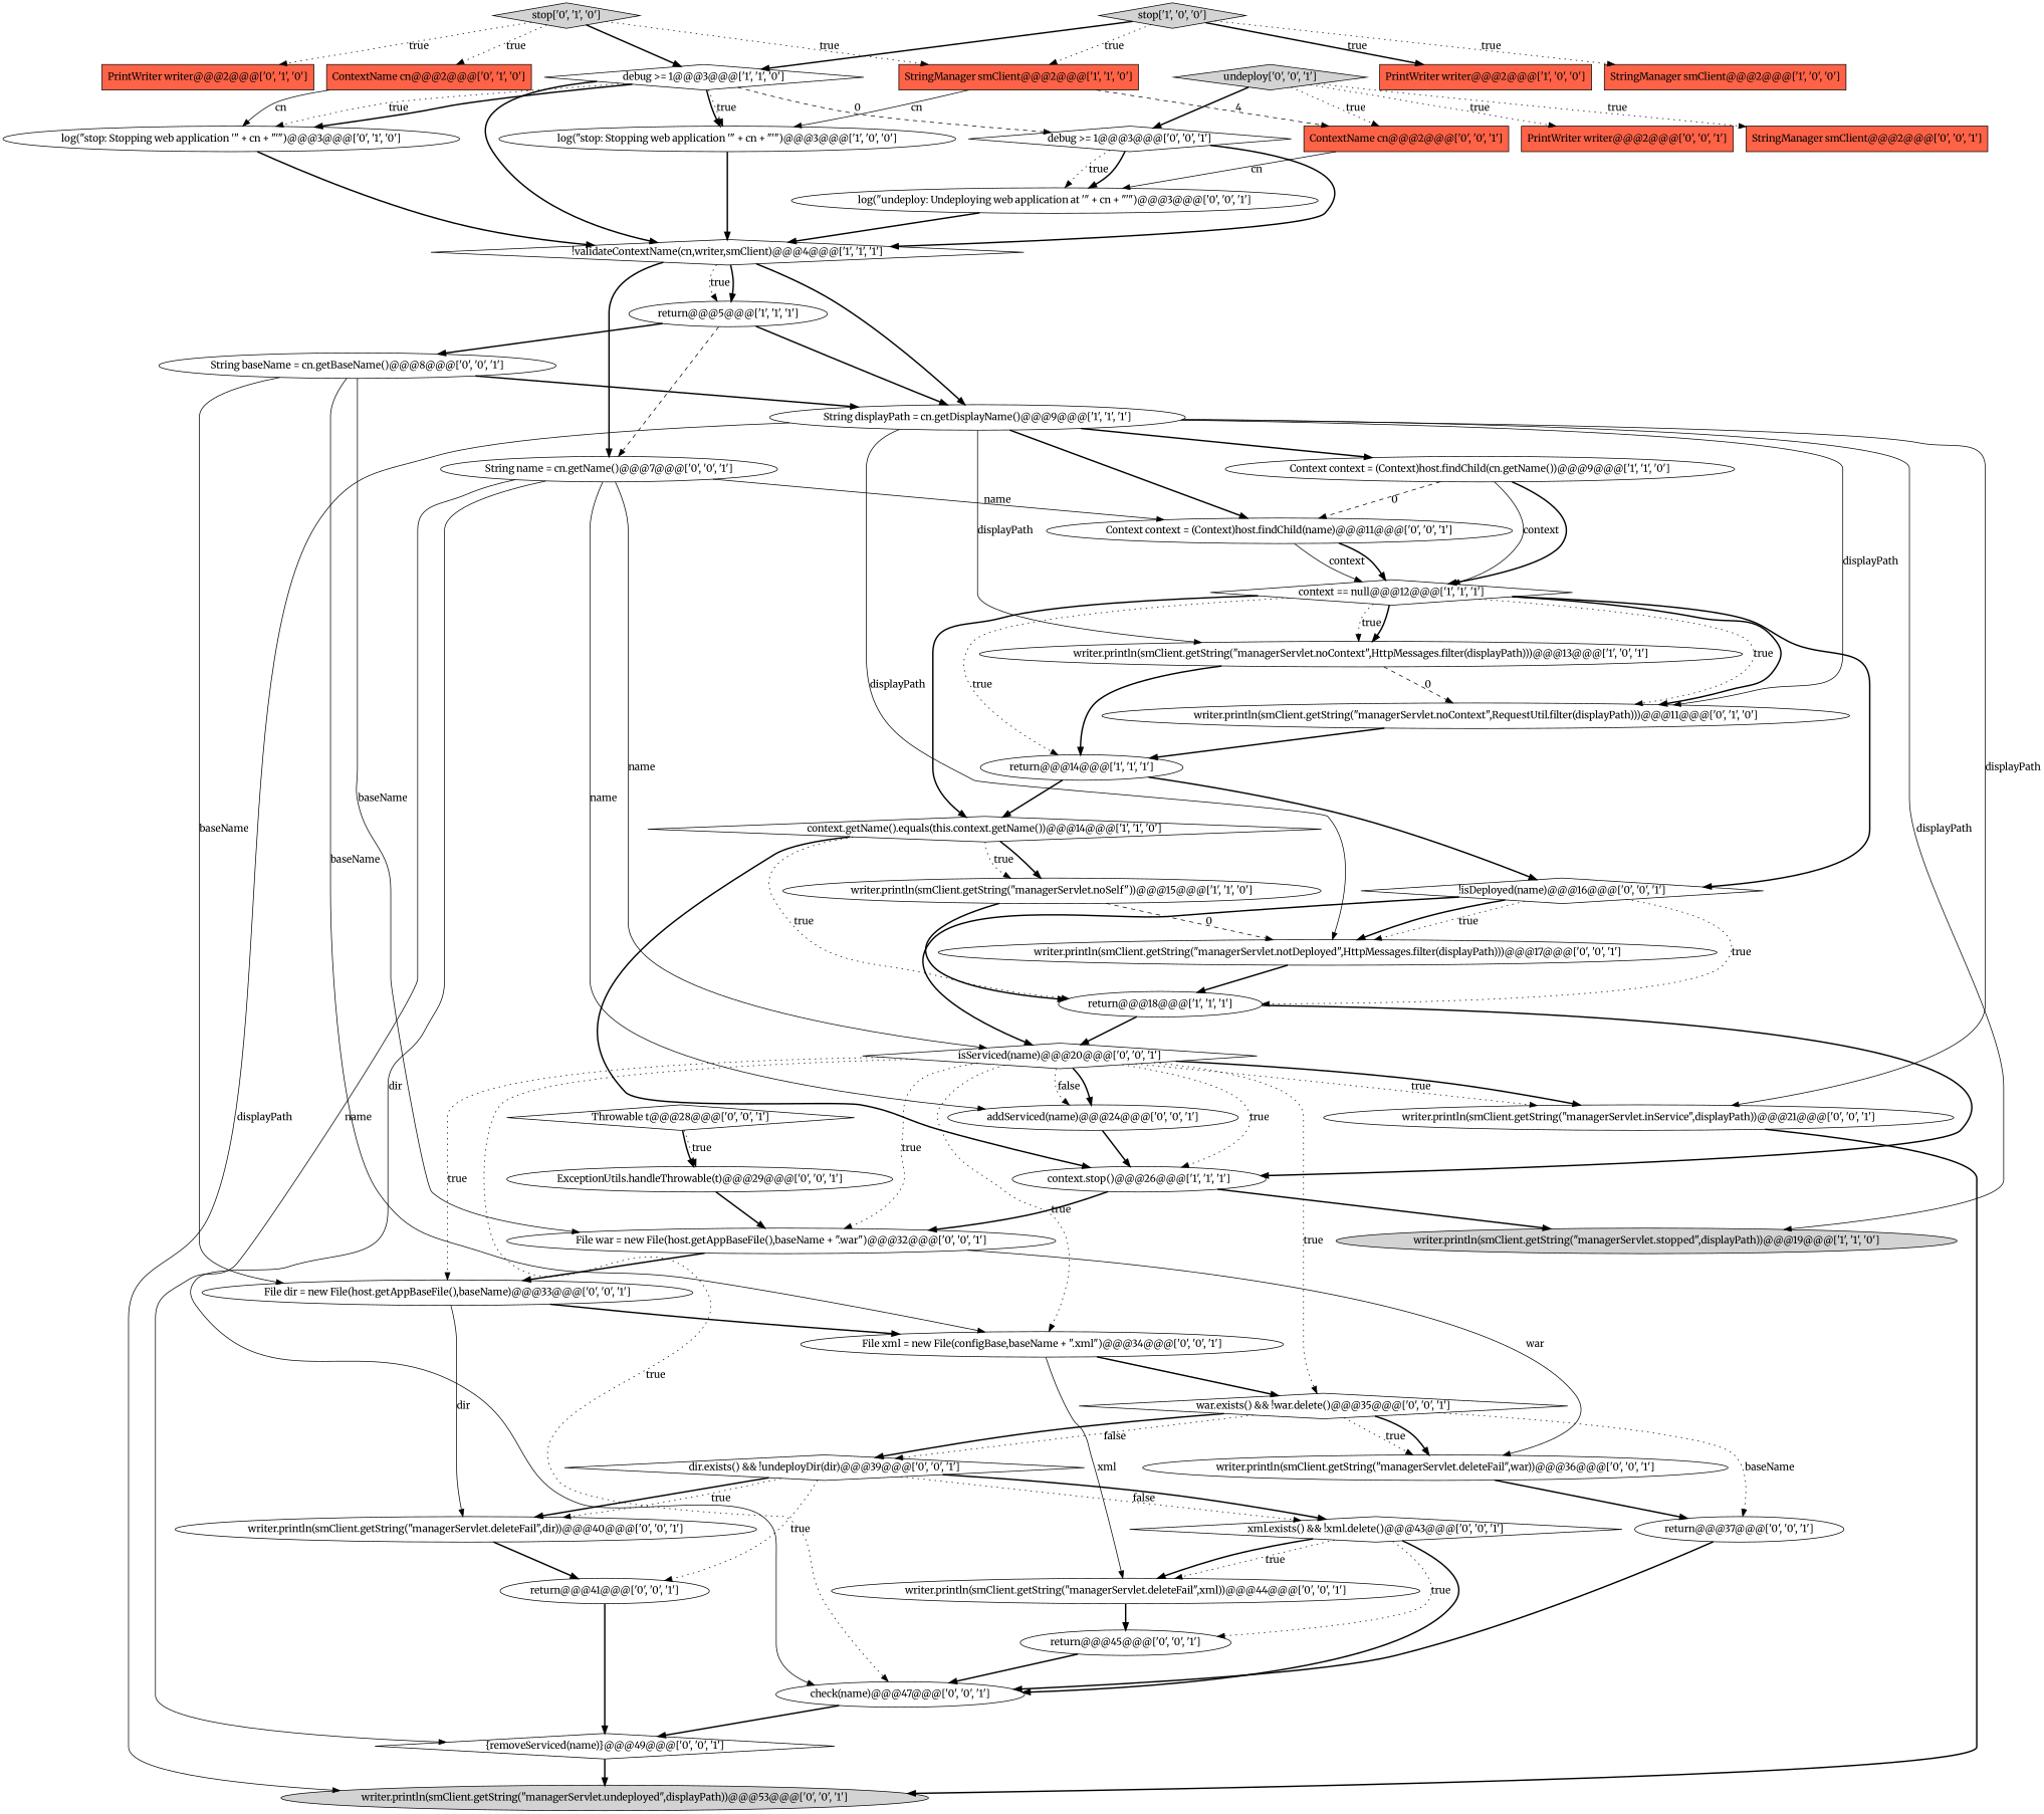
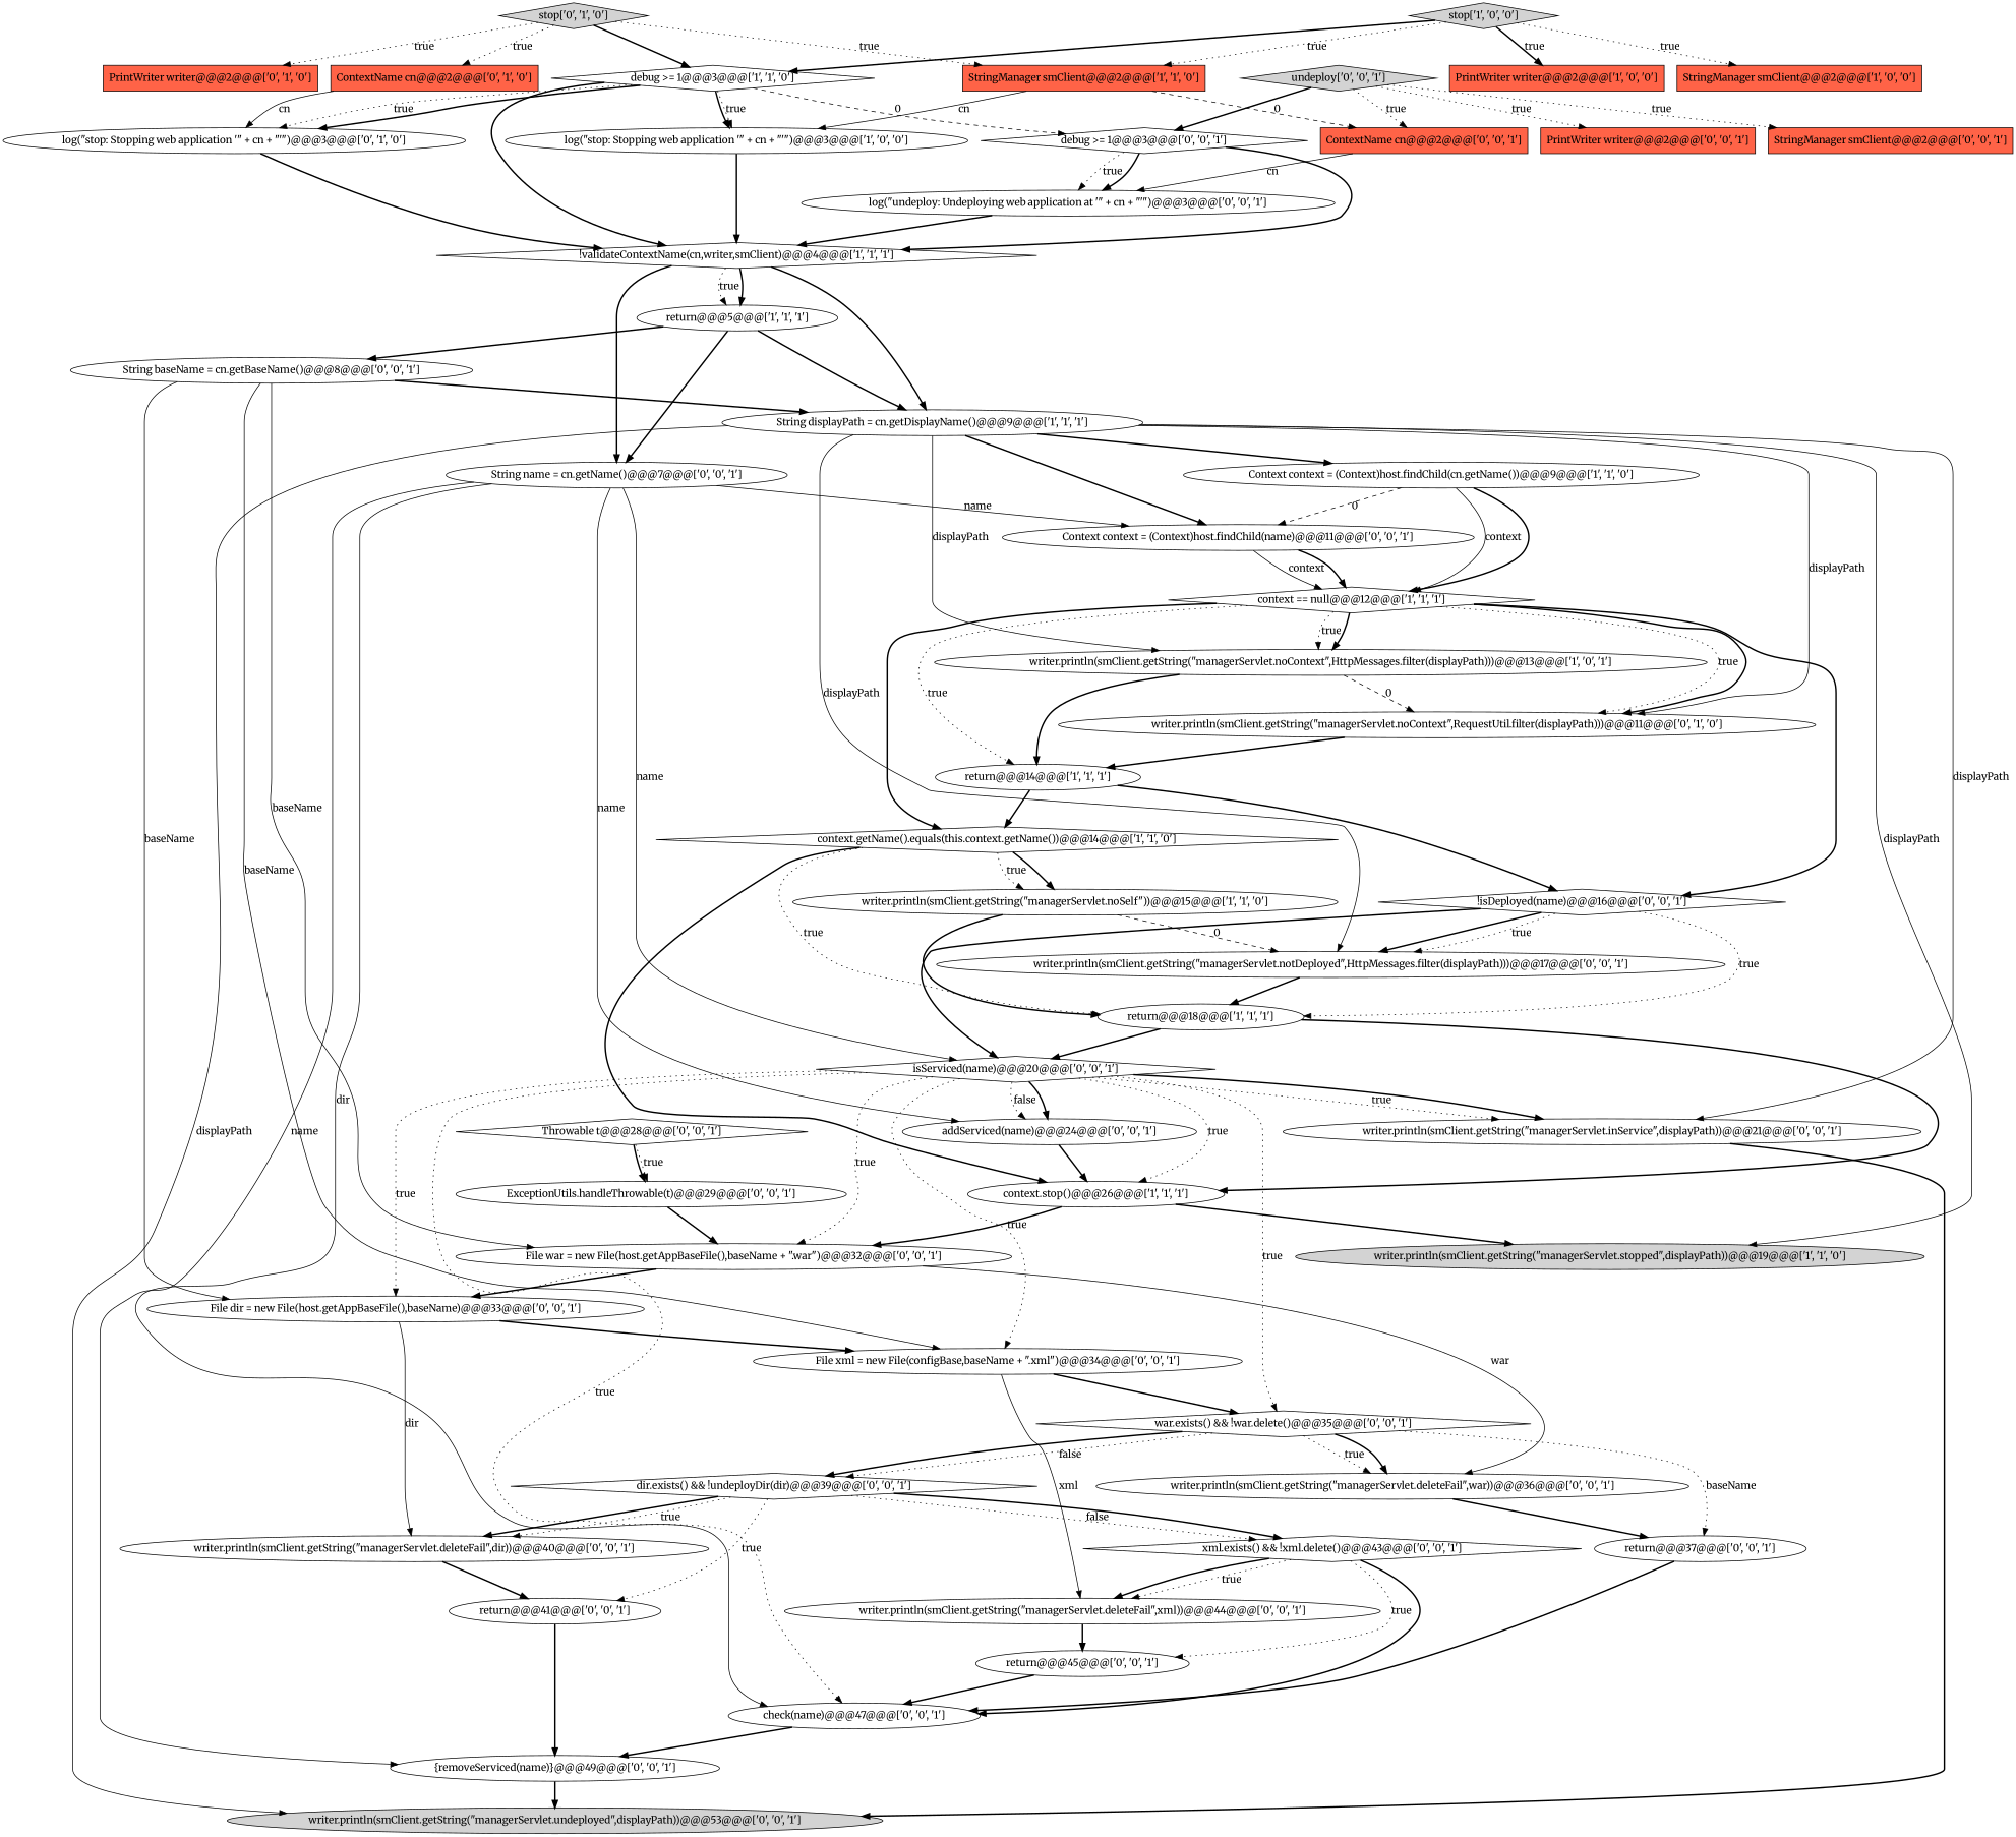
  digraph {
    fontname=Merriweather
    node [fillcolor=white fontname=Merriweather shape=ellipse style=filled]
    edge [fontname=Merriweather style=bold]
    n1 [label="ExceptionUtils.handleThrowable(t)@@@29@@@['0', '0', '1']"]
    n2 [label="File war = new File(host.getAppBaseFile(),baseName + \".war\")@@@32@@@['0', '0', '1']"]
    n3 [label="writer.println(smClient.getString(\"managerServlet.deleteFail\",war))@@@36@@@['0', '0', '1']"]
    n4 [label="File dir = new File(host.getAppBaseFile(),baseName)@@@33@@@['0', '0', '1']"]
    n5 [label="Throwable t@@@28@@@['0', '0', '1']" shape=diamond]
    n6 [fillcolor=tomato label="StringManager smClient@@@2@@@['0', '0', '1']" shape=box]
    n7 [label="dir.exists() && !undeployDir(dir)@@@39@@@['0', '0', '1']" shape=diamond]
    n8 [label="xml.exists() && !xml.delete()@@@43@@@['0', '0', '1']" shape=diamond]
    n9 [label="writer.println(smClient.getString(\"managerServlet.deleteFail\",dir))@@@40@@@['0', '0', '1']"]
    n10 [label="return@@@41@@@['0', '0', '1']"]
    n11 [label="writer.println(smClient.getString(\"managerServlet.deleteFail\",xml))@@@44@@@['0', '0', '1']"]
    n12 [label="check(name)@@@47@@@['0', '0', '1']"]
    n13 [label="return@@@45@@@['0', '0', '1']"]
-   n14 [label="{removeServiced(name)}@@@49@@@['0', '0', '1']" shape=diamond]
+   n14 [label="{removeServiced(name)}@@@49@@@['0', '0', '1']"]
    n15 [label="log(\"stop: Stopping web application '\" + cn + \"'\")@@@3@@@['1', '0', '0']"]
    n16 [label="!validateContextName(cn,writer,smClient)@@@4@@@['1', '1', '1']" shape=diamond]
    n17 [label="return@@@5@@@['1', '1', '1']"]
    n18 [label="String displayPath = cn.getDisplayName()@@@9@@@['1', '1', '1']"]
    n19 [label="String name = cn.getName()@@@7@@@['0', '0', '1']"]
    n20 [label="Context context = (Context)host.findChild(cn.getName())@@@9@@@['1', '1', '0']"]
    n21 [label="Context context = (Context)host.findChild(name)@@@11@@@['0', '0', '1']"]
    n22 [label="context == null@@@12@@@['1', '1', '1']" shape=diamond]
    n23 [label="return@@@14@@@['1', '1', '1']"]
    n24 [label="context.getName().equals(this.context.getName())@@@14@@@['1', '1', '0']" shape=diamond]
    n25 [label="!isDeployed(name)@@@16@@@['0', '0', '1']" shape=diamond]
    n26 [label="writer.println(smClient.getString(\"managerServlet.noContext\",HttpMessages.filter(displayPath)))@@@13@@@['1', '0', '1']"]
    n27 [label="writer.println(smClient.getString(\"managerServlet.noContext\",RequestUtil.filter(displayPath)))@@@11@@@['0', '1', '0']"]
    n28 [label="return@@@18@@@['1', '1', '1']"]
    n29 [label="context.stop()@@@26@@@['1', '1', '1']"]
    n30 [label="writer.println(smClient.getString(\"managerServlet.noSelf\"))@@@15@@@['1', '1', '0']"]
    n31 [label="isServiced(name)@@@20@@@['0', '0', '1']" shape=diamond]
    n32 [label="writer.println(smClient.getString(\"managerServlet.notDeployed\",HttpMessages.filter(displayPath)))@@@17@@@['0', '0', '1']"]
    n33 [label="String baseName = cn.getBaseName()@@@8@@@['0', '0', '1']"]
    n34 [fillcolor=lightgray label="writer.println(smClient.getString(\"managerServlet.stopped\",displayPath))@@@19@@@['1', '1', '0']"]
    n35 [fillcolor=lightgray label="writer.println(smClient.getString(\"managerServlet.undeployed\",displayPath))@@@53@@@['0', '0', '1']"]
    n36 [label="writer.println(smClient.getString(\"managerServlet.inService\",displayPath))@@@21@@@['0', '0', '1']"]
    n37 [label="addServiced(name)@@@24@@@['0', '0', '1']"]
    n38 [label="File xml = new File(configBase,baseName + \".xml\")@@@34@@@['0', '0', '1']"]
    n39 [label="war.exists() && !war.delete()@@@35@@@['0', '0', '1']" shape=diamond]
    n40 [fillcolor=lightgray label="stop['1', '0', '0']" shape=diamond]
    n41 [fillcolor=tomato label="StringManager smClient@@@2@@@['1', '1', '0']" shape=box]
    n42 [label="debug >= 1@@@3@@@['1', '1', '0']" shape=diamond]
    n43 [fillcolor=tomato label="PrintWriter writer@@@2@@@['1', '0', '0']" shape=box]
    n44 [fillcolor=tomato label="StringManager smClient@@@2@@@['1', '0', '0']" shape=box]
    n45 [fillcolor=tomato label="ContextName cn@@@2@@@['0', '0', '1']" shape=box]
    n46 [label="debug >= 1@@@3@@@['0', '0', '1']" shape=diamond]
    n47 [label="log(\"stop: Stopping web application '\" + cn + \"'\")@@@3@@@['0', '1', '0']"]
    n48 [label="return@@@37@@@['0', '0', '1']"]
    n49 [label="log(\"undeploy: Undeploying web application at '\" + cn + \"'\")@@@3@@@['0', '0', '1']"]
    n50 [fillcolor=lightgray label="undeploy['0', '0', '1']" shape=diamond]
    n51 [fillcolor=tomato label="PrintWriter writer@@@2@@@['0', '0', '1']" shape=box]
    n52 [fillcolor=tomato label="PrintWriter writer@@@2@@@['0', '1', '0']" shape=box]
    n53 [fillcolor=tomato label="ContextName cn@@@2@@@['0', '1', '0']" shape=box]
    n54 [fillcolor=lightgray label="stop['0', '1', '0']" shape=diamond]
    n1 -> n2
    n2 -> n3 [label=war style=solid]
    n2 -> n4
    n3 -> n48
    n4 -> n9 [label=dir style=solid]
    n4 -> n38
    n5 -> n1
    n5 -> n1 [label=true style=dotted]
    n7 -> n8 [label=false style=dotted]
    n7 -> n8
    n7 -> n9
    n7 -> n9 [label=true style=dotted]
    n7 -> n10 [label=true style=dotted]
    n8 -> n11 [label=true style=dotted]
    n8 -> n11
    n8 -> n12
    n8 -> n13 [label=true style=dotted]
    n9 -> n10
    n10 -> n14
    n11 -> n13
    n12 -> n14
    n13 -> n12
    n14 -> n35
    n15 -> n16
    n16 -> n17
    n16 -> n17 [label=true style=dotted]
    n16 -> n18
    n16 -> n19
    n17 -> n18
-   n17 -> n19 [style=dashed]
+   n17 -> n19
    n17 -> n33
    n18 -> n20
    n18 -> n21
    n18 -> n26 [label=displayPath style=solid]
    n18 -> n27 [label=displayPath style=solid]
    n18 -> n32 [label=displayPath style=solid]
    n18 -> n34 [label=displayPath style=solid]
    n18 -> n35 [label=displayPath style=solid]
    n18 -> n36 [label=displayPath style=solid]
    n19 -> n12 [label=dir style=solid]
    n19 -> n14 [label=name style=solid]
    n19 -> n21 [label=name style=solid]
    n19 -> n31 [label=name style=solid]
    n19 -> n37 [label=name style=solid]
    n20 -> n21 [label=0 style=dashed]
    n20 -> n22 [label=context style=solid]
    n20 -> n22
    n21 -> n22 [label=context style=solid]
    n21 -> n22
    n22 -> n23 [label=true style=dotted]
    n22 -> n24
    n22 -> n25
    n22 -> n26 [label=true style=dotted]
    n22 -> n26
    n22 -> n27 [label=true style=dotted]
    n22 -> n27
    n23 -> n24
    n23 -> n25
    n24 -> n28 [label=true style=dotted]
    n24 -> n29
    n24 -> n30
    n24 -> n30 [label=true style=dotted]
    n25 -> n28 [label=true style=dotted]
    n25 -> n31
    n25 -> n32 [label=true style=dotted]
    n25 -> n32
    n26 -> n23
    n26 -> n27 [label=0 style=dashed]
    n27 -> n23
    n28 -> n29
    n28 -> n31
    n29 -> n2
    n29 -> n34
    n30 -> n28
    n30 -> n32 [label=0 style=dashed]
    n31 -> n2 [label=true style=dotted]
    n31 -> n4 [label=true style=dotted]
    n31 -> n12 [label=true style=dotted]
    n31 -> n29 [label=true style=dotted]
    n31 -> n36 [label=true style=dotted]
    n31 -> n36
    n31 -> n37
    n31 -> n37 [label=false style=dotted]
    n31 -> n38 [label=true style=dotted]
    n31 -> n39 [label=true style=dotted]
    n32 -> n28
    n33 -> n2 [label=baseName style=solid]
    n33 -> n4 [label=baseName style=solid]
    n33 -> n18
    n33 -> n38 [label=baseName style=solid]
    n36 -> n35
    n37 -> n29
    n38 -> n11 [label=xml style=solid]
    n38 -> n39
    n39 -> n3 [label=true style=dotted]
    n39 -> n3
    n39 -> n7 [label=false style=dotted]
    n39 -> n7
    n39 -> n48 [label=baseName style=dotted]
    n40 -> n41 [label=true style=dotted]
    n40 -> n42
    n40 -> n43 [label=true]
    n40 -> n44 [label=true style=dotted]
    n41 -> n15 [label=cn style=solid]
-   n41 -> n45 [label=4 style=dashed]
+   n41 -> n45 [label=0 style=dashed]
    n42 -> n15
    n42 -> n15 [label=true style=dotted]
    n42 -> n16
    n42 -> n46 [label=0 style=dashed]
    n42 -> n47 [label=true style=dotted]
    n42 -> n47
    n45 -> n49 [label=cn style=solid]
    n46 -> n16
    n46 -> n49 [label=true style=dotted]
    n46 -> n49
    n47 -> n16
    n48 -> n12
    n49 -> n16
    n50 -> n6 [label=true style=dotted]
    n50 -> n45 [label=true style=dotted]
    n50 -> n46
    n50 -> n51 [label=true style=dotted]
    n53 -> n47 [label=cn style=solid]
    n54 -> n41 [label=true style=dotted]
    n54 -> n42
    n54 -> n52 [label=true style=dotted]
    n54 -> n53 [label=true style=dotted]
  }
